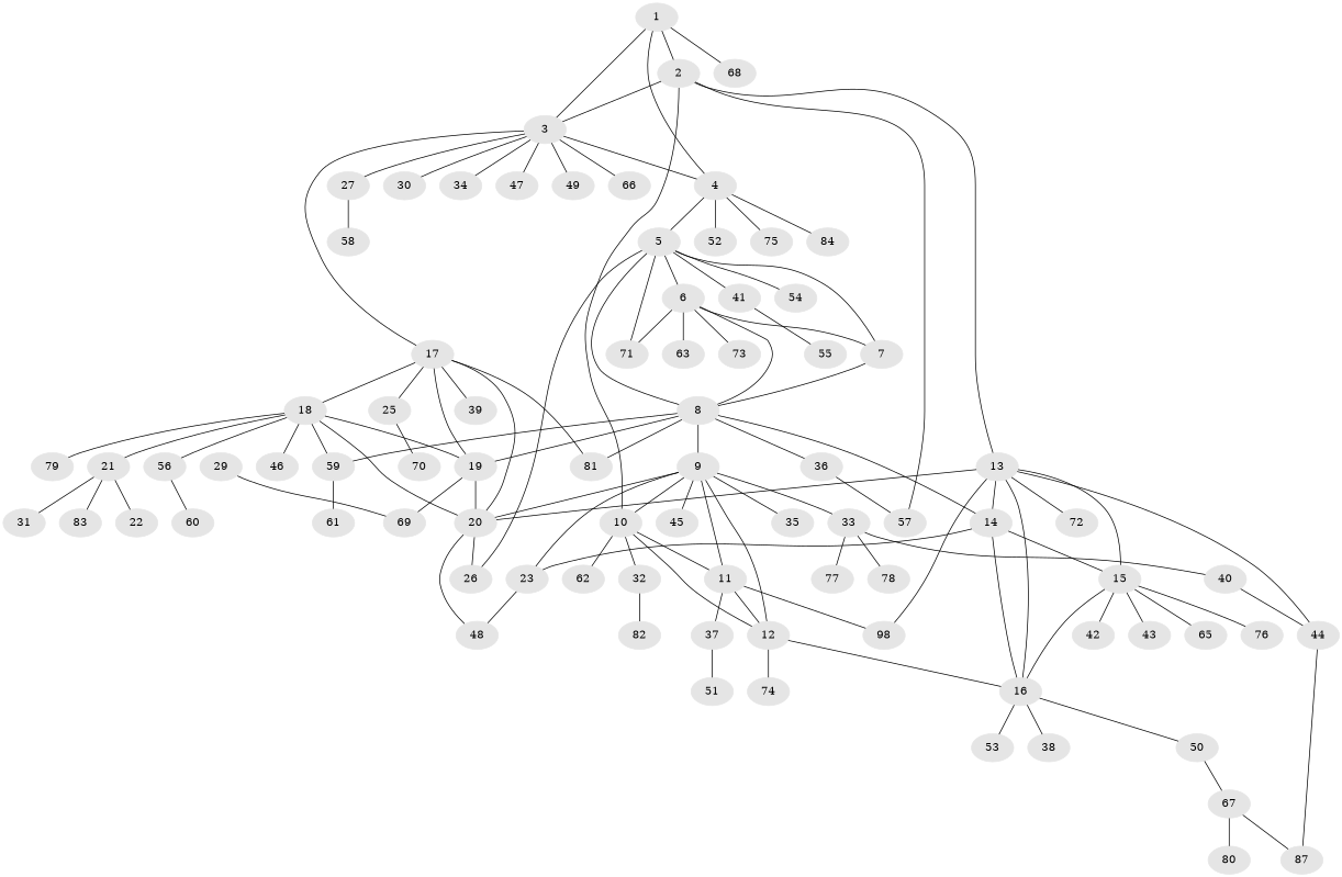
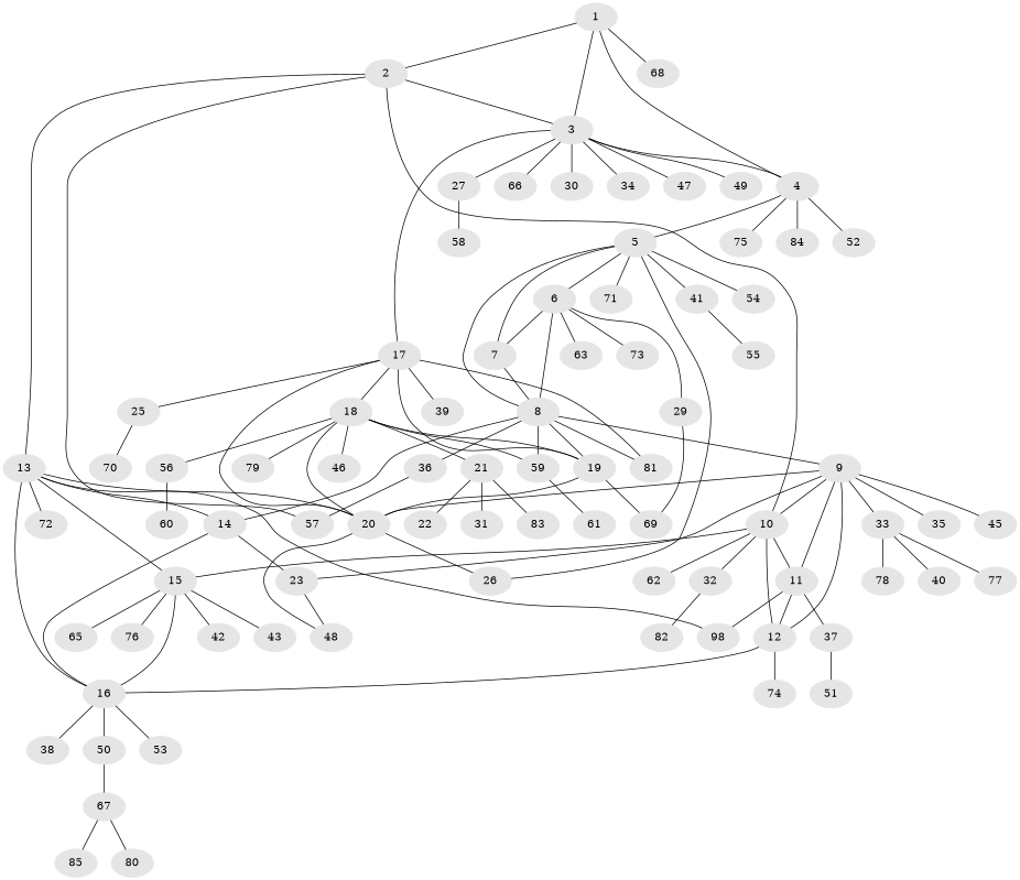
  graph {
    node [color=gray90 style=filled]
    1
    2
    3
    4
    68
    10
    13
    57
    17
    27
    30
    34
    47
    49
    66
    5
    52
    75
    84
    11
    12
    32
    62
    14
    20
    n26 [label=98]
    16
    15
-   44
    72
    19
    81
    18
    25
    39
    58
    6
    7
    8
    26
    41
    54
    71
    29
    63
    73
    9
    36
    59
    55
    69
    23
    33
    35
    45
    61
    37
    74
    48
    40
    77
    78
    82
    51
    38
    50
    53
    42
    43
    65
    76
-   85 [label=87]
+   85
    67
    21
    46
    56
    79
    70
    22
    31
    83
    60
    80
    1 -- 2
    1 -- 3
    1 -- 4
    1 -- 68
    2 -- 3
    2 -- 10
    2 -- 13
    2 -- 57
    3 -- 4
    3 -- 17
    3 -- 27
    3 -- 30
    3 -- 34
    3 -- 47
    3 -- 49
    3 -- 66
    4 -- 5
    4 -- 52
    4 -- 75
    4 -- 84
    10 -- 11
    10 -- 12
    10 -- 32
    10 -- 62
    13 -- 14
    13 -- 20
    13 -- n26
    13 -- 16
    13 -- 15
-   13 -- 44
    13 -- 72
    17 -- 20
    17 -- 19
    17 -- 81
    17 -- 18
    17 -- 25
    17 -- 39
    27 -- 58
    5 -- 6
    5 -- 7
    5 -- 8
    5 -- 26
    5 -- 41
    5 -- 54
    5 -- 71
    11 -- 12
    11 -- n26
    11 -- 37
    12 -- 16
    12 -- 74
    32 -- 82
    14 -- 16
-   14 -- 15
+   10 -- 15
    14 -- 23
    20 -- 26
    20 -- 48
    16 -- 38
    16 -- 50
    16 -- 53
    15 -- 16
    15 -- 42
    15 -- 43
    15 -- 65
    15 -- 76
-   44 -- 85
    19 -- 20
    19 -- 69
    18 -- 20
    18 -- 19
    18 -- 59
    18 -- 21
    18 -- 46
    18 -- 56
    18 -- 79
    25 -- 70
    6 -- 7
    6 -- 8
-   6 -- 71
+   6 -- 29
    6 -- 63
    6 -- 73
    7 -- 8
    8 -- 14
    8 -- 19
    8 -- 81
    8 -- 9
    8 -- 36
    8 -- 59
    41 -- 55
    29 -- 69
    9 -- 10
    9 -- 11
    9 -- 12
    9 -- 20
    9 -- 23
    9 -- 33
    9 -- 35
    9 -- 45
    36 -- 57
    59 -- 61
    23 -- 48
    33 -- 40
    33 -- 77
    33 -- 78
    37 -- 51
-   40 -- 44
    50 -- 67
    67 -- 85
    67 -- 80
    21 -- 22
    21 -- 31
    21 -- 83
    56 -- 60
  }
